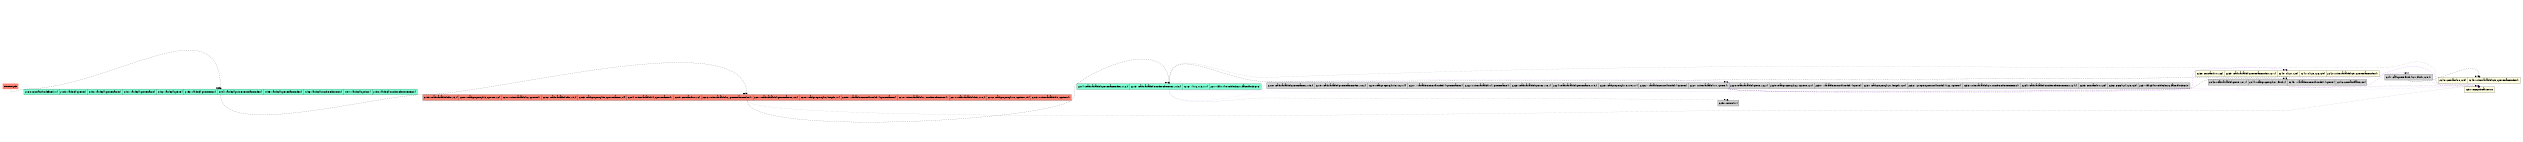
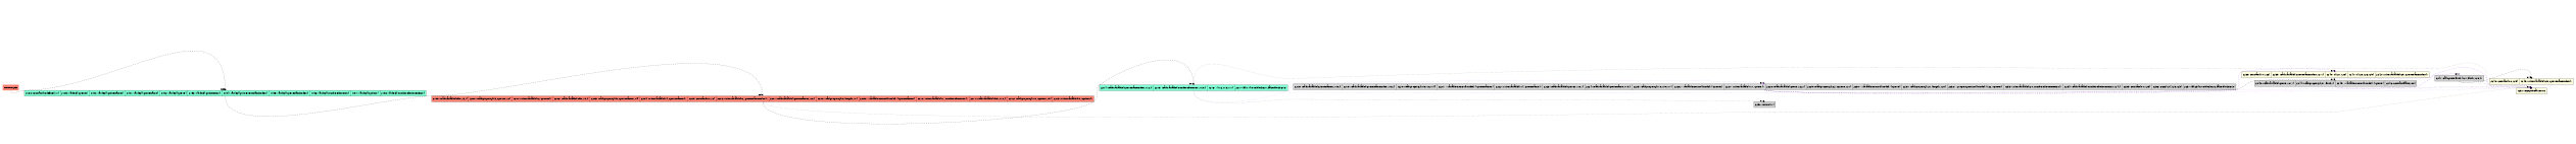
  digraph {
    rankdir=LR
    node [fillcolor=lightgrey shape=record style=filled]
    edge [arrowhead=box color=black headport=n style=dashed tailport=s]
    n1 [fillcolor=salmon label=BB_entry65 shape=none]
    n2 [fillcolor=aquamarine label="{2188: constant[undefined,v1]|2189: vardecl['queues']|2190: vardecl['queueNames']|2191: vardecl['queueName']|2192: vardecl['queue']|2193: vardecl['queueItems']|2194: vardecl['priorQueueNameIndex']|2195: vardecl['queueNameIndex']|2196: vardecl['numberOfQueues']|2197: vardecl['options']|2198: vardecl['numberOfQueueItems']}"]
    n3 [fillcolor=salmon label="{2199: read-variable['this',v3,-]|2200: read-property[v3,'queues',v2]|2201: write-variable[v2,'queues']*|2202: read-variable['this',v5,-]|2203: read-property[v5,'queueNames',v4]|2204: write-variable[v4,'queueNames']*|2205: constant[0.0,v6]|2206: write-variable[v6,'queueNameIndex']*|2207: read-variable['queueNames',v8,-]|2208: read-property[v8,'length',v7]|2209: \<variable-non-null-undef\>['queueNames']|2210: write-variable[v7,'numberOfQueues']*|2211: read-variable['this',v10,-]|2212: read-property[v10,'options',v9]|2213: write-variable[v9,'options']*}"]
    n4 [fillcolor=aquamarine label="{2214: read-variable['queueNameIndex',v12,-]|2215: read-variable['numberOfQueues',v13,-]|2216: \<[v12,v13,v11]|2217: if[v11](true-block:671,false-block:676)}"]
    n5 [fillcolor=lightyellow label="{2251: exceptional-return}"]
    n6 [label="{2218: read-variable['queueNames',v15,-]|2219: read-variable['queueNameIndex',v16,-]|2220: read-property[v15,v16,v14]|2221: \<variable-non-null-undef\>['queueNames']|2222: write-variable[v14,'queueName']*|2223: read-variable['queues',v18,-]|2224: read-variable['queueName',v19,-]|2225: read-property[v18,v19,v17]|2226: \<variable-non-null-undef\>['queues']|2227: write-variable[v17,'queue']*|2228: read-variable['queue',v22,-]|2229: read-property[v22,'_queue',v21]|2230: \<variable-non-null-undef\>['queue']|2231: read-property[v21,'length',v20]|2232: \<property-non-null-undef\>[v22,'_queue']|2233: write-variable[v20,'numberOfQueueItems']*|2234: read-variable['numberOfQueueItems',v24,-]|2235: constant[0.0,v25]|2236: ===[v24,v25,v23]|2237: if[v23](true-block:672,false-block:673)}"]
    n7 [label="{2250: return[v1]}"]
    n8 [fillcolor=lightyellow label="{2238: constant[1.0,v26]|2239: read-variable['queueNameIndex',v27,-]|2240: +[v27,v28]|2241: +[v28,v26,v29]|2242: write-variable[v29,'queueNameIndex']*}"]
    n9 [label="{2243: read-variable['queue',v27,-]|2244: read-property[v27,'flush',-]|2245: \<variable-non-null-undef\>['queue']|2246: constant[false,v28]}"]
    n10 [label="{2247: call-queue.flush [v27,'flush',v28,-]*}"]
    n11 [fillcolor=lightyellow label="{2248: constant[0.0,v29]|2249: write-variable[v29,'queueNameIndex']*}"]
    n1 -> n2 [headlabel="    668"]
    n2 -> n3 [arrowhead=onormal headlabel="      669"]
    n3 -> n4 [arrowhead=diamond headlabel="      670"]
    n3 -> n5 [headlabel="      677" style=dotted]
    n4 -> n5 [color=purple style=dotted]
    n4 -> n6 [arrowhead=diamond color=purple headlabel="      671" style=dotted]
    n4 -> n7 [arrowhead=diamond headlabel="      676" style=dotted]
    n6 -> n5 [arrowhead=diamond color=purple style=dotted]
    n6 -> n8 [arrowhead=diamond color=purple headlabel="      672"]
    n6 -> n9 [arrowhead=onormal headlabel="      673"]
-   n8 -> n4 [arrowhead=onormal]
    n8 -> n5 [arrowhead=diamond color=purple]
    n9 -> n5 [style=dotted]
    n9 -> n10 [arrowhead=onormal color=purple headlabel="      674"]
    n10 -> n5 [style=dotted]
    n10 -> n11 [headlabel="      675"]
    n11 -> n4 [arrowhead=onormal style=dotted]
  }
